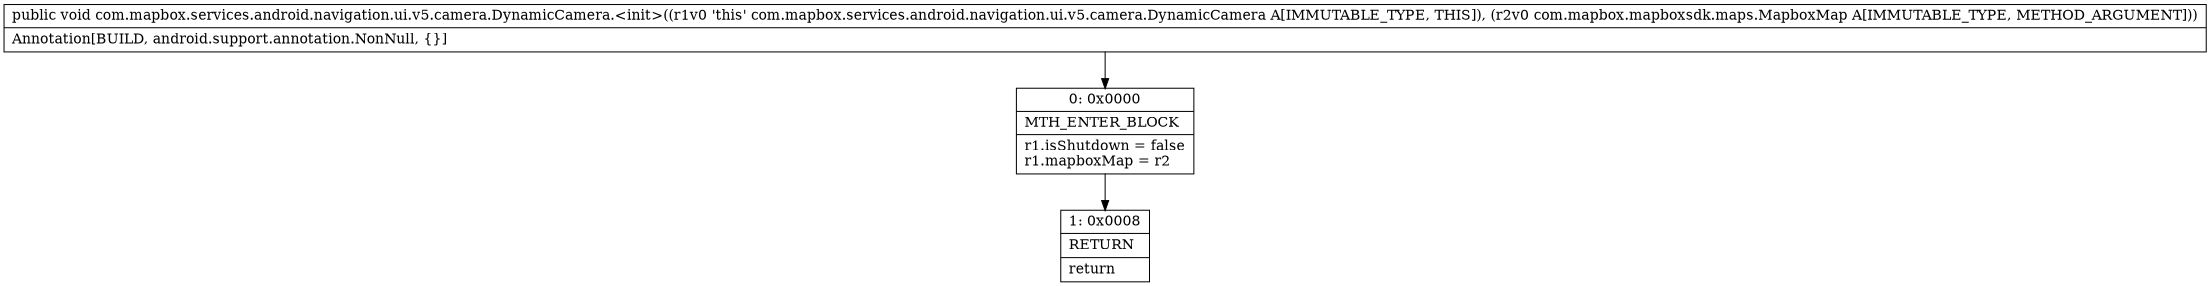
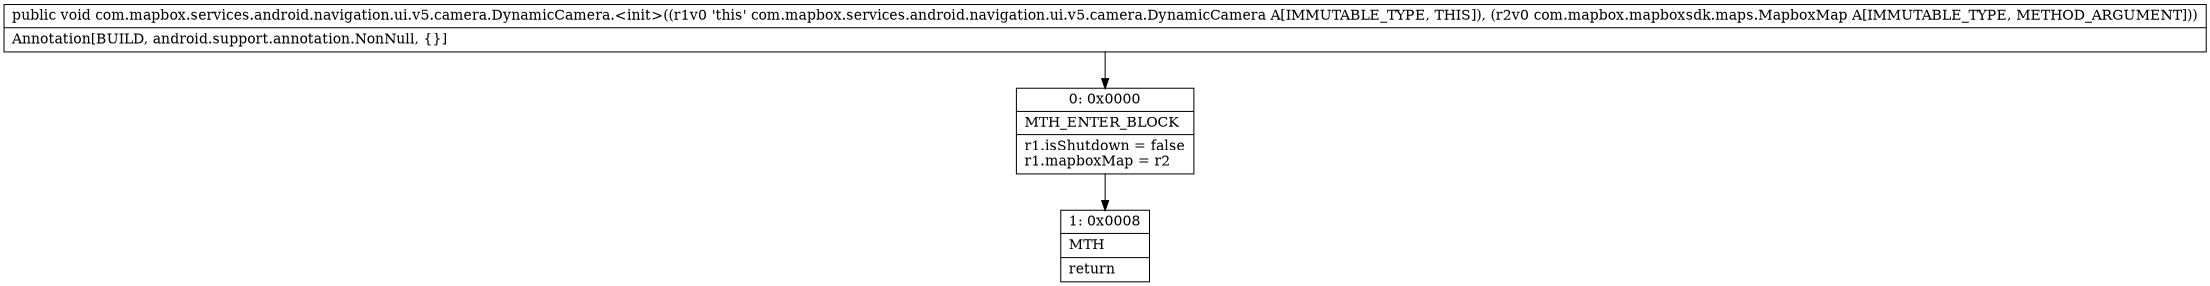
  digraph {
    node [shape=record]
    n1 [label="{0\:\ 0x0000|MTH_ENTER_BLOCK\l|r1.isShutdown = false\lr1.mapboxMap = r2\l}"]
-   n2 [label="{1\:\ 0x0008|RETURN\l|return\l}"]
+   n2 [label="{1\:\ 0x0008|MTH\l|return\l}"]
    n3 [label="{public void com.mapbox.services.android.navigation.ui.v5.camera.DynamicCamera.\<init\>((r1v0 'this' com.mapbox.services.android.navigation.ui.v5.camera.DynamicCamera A[IMMUTABLE_TYPE, THIS]), (r2v0 com.mapbox.mapboxsdk.maps.MapboxMap A[IMMUTABLE_TYPE, METHOD_ARGUMENT]))  | Annotation[BUILD, android.support.annotation.NonNull, \{\}]\l}"]
    n1 -> n2
    n3 -> n1
  }
